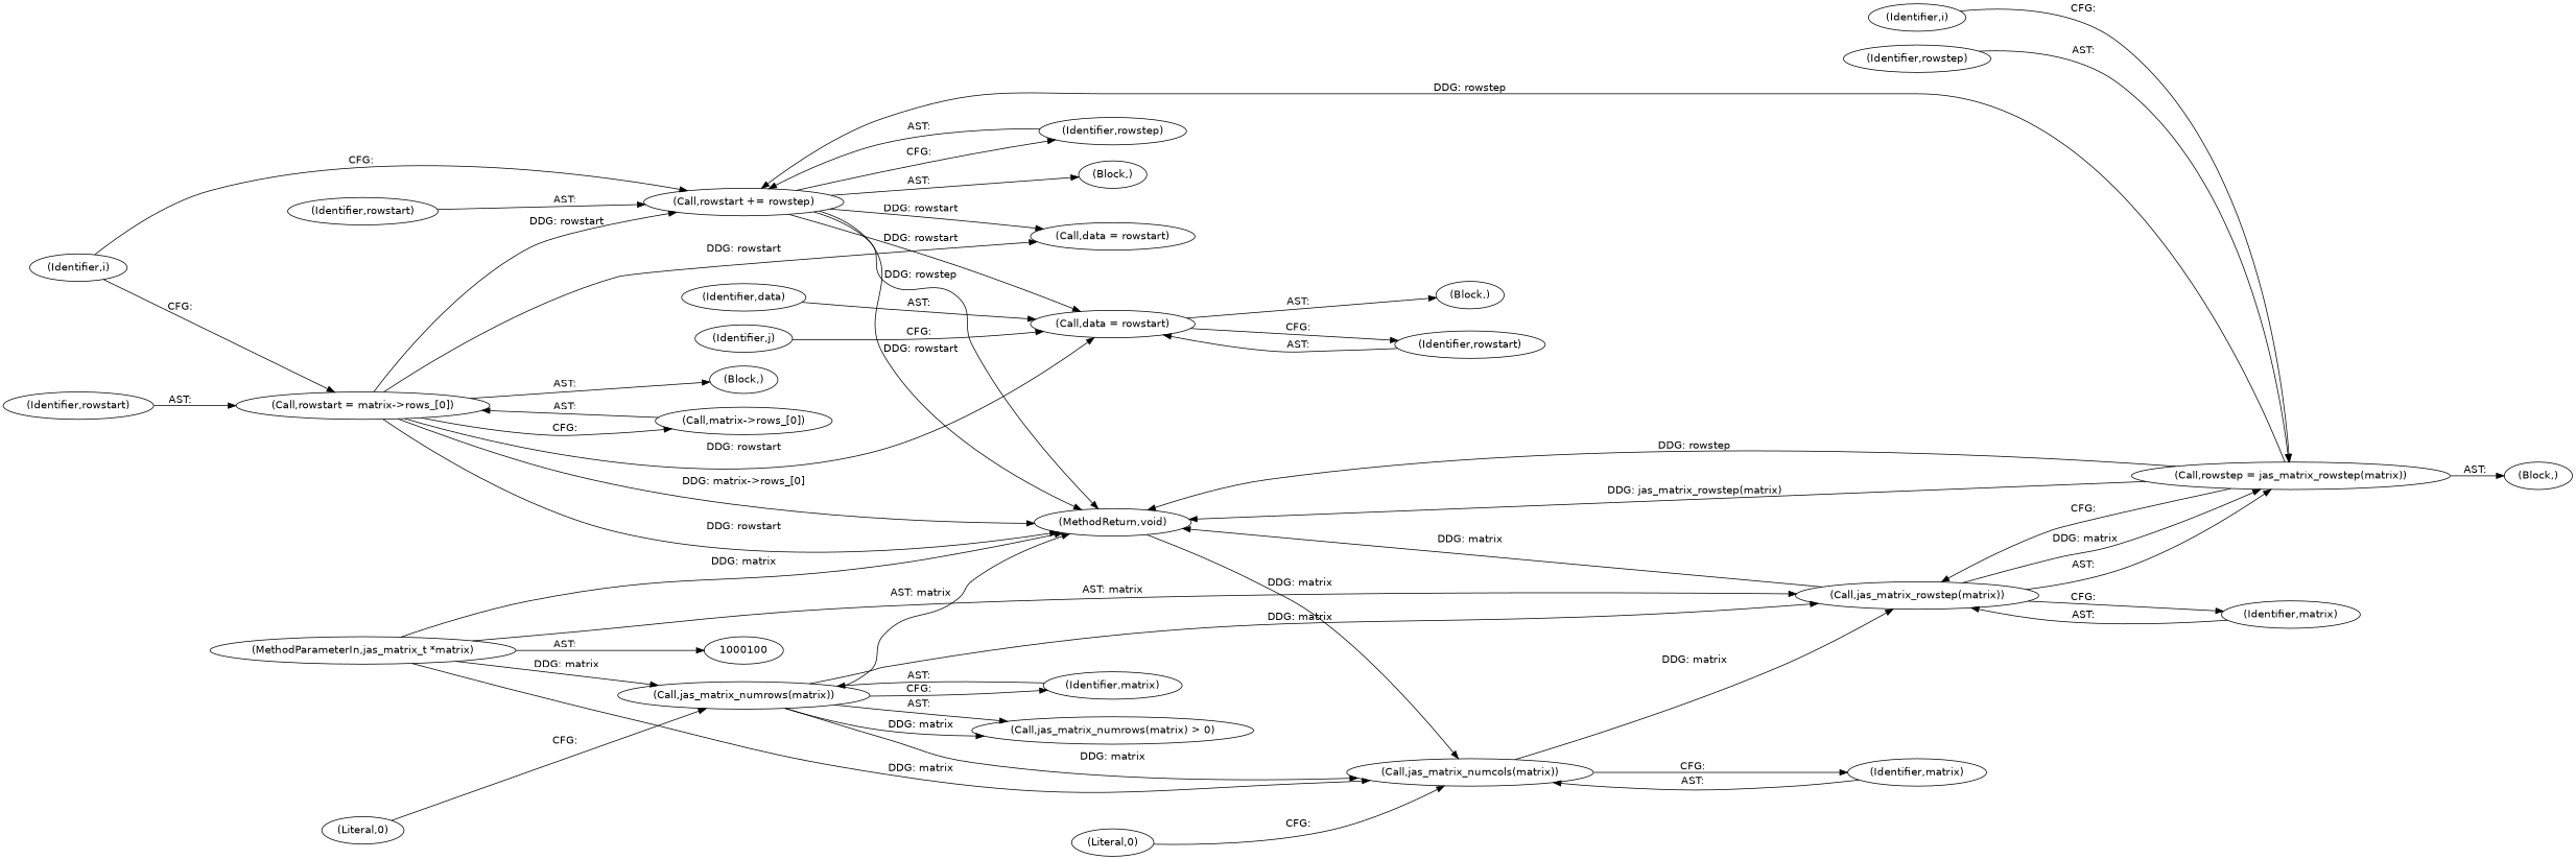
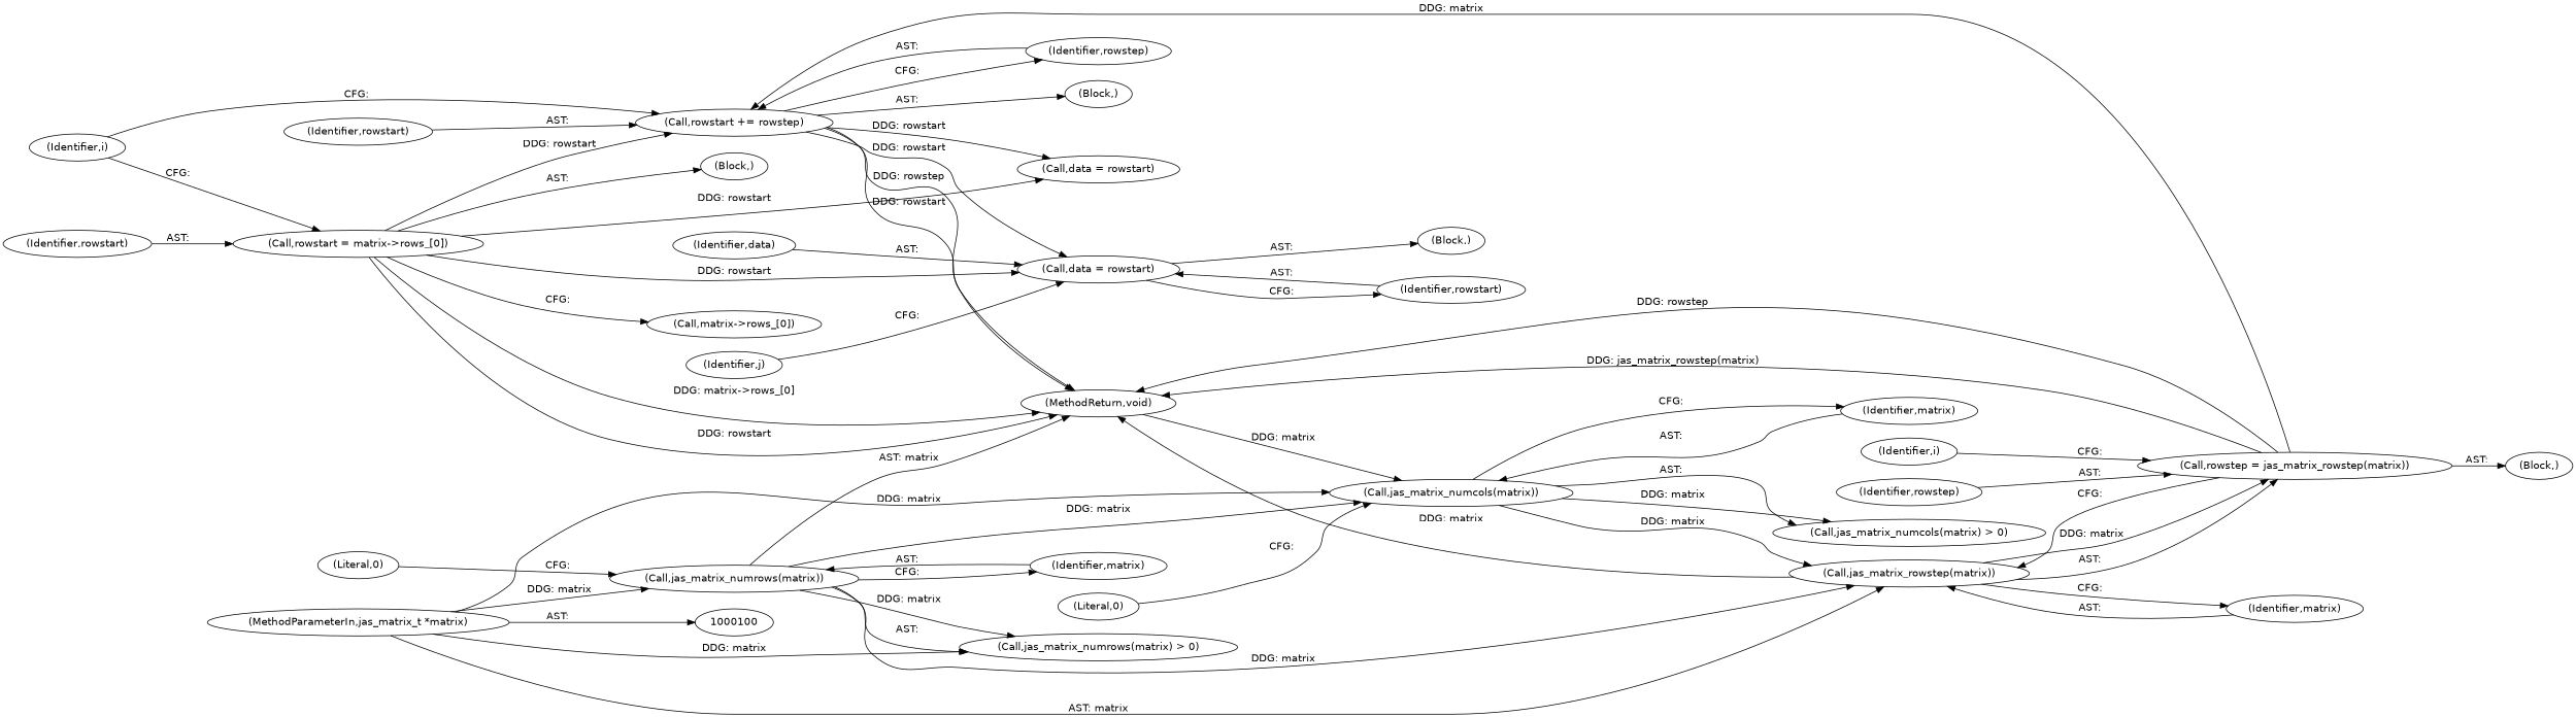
  digraph {
    fontname="DejaVu Sans"
    rankdir=LR
    node [fontname="DejaVu Sans"]
    edge [fontname="DejaVu Sans"]
    n1 [label="(Call,data = rowstart)"]
    n2 [label="(Block,)"]
    n3 [label="(Identifier,rowstart)"]
    n4 [label="(Call,rowstart += rowstep)"]
    n5 [label="(Call,data = rowstart)"]
    n6 [label="(Block,)"]
    n7 [label="(Identifier,rowstep)"]
    n8 [label="(MethodReturn,void)"]
    n9 [label="(Call,jas_matrix_numcols(matrix))"]
    n10 [label="(Call,rowstep = jas_matrix_rowstep(matrix))"]
    n11 [label="(Call,jas_matrix_rowstep(matrix))"]
    n12 [label="(Block,)"]
    n13 [label="(Identifier,matrix)"]
    n14 [label="(Call,jas_matrix_numrows(matrix))"]
    n15 [label="(Identifier,matrix)"]
    n16 [label="(Call,jas_matrix_numrows(matrix) > 0)"]
+   n17 [label="(Call,jas_matrix_numcols(matrix) > 0)"]
    n18 [label="(Identifier,matrix)"]
    n19 [label="(MethodParameterIn,jas_matrix_t *matrix)"]
    1000100
    n21 [label="(Call,rowstart = matrix->rows_[0])"]
    n22 [label="(Block,)"]
    n23 [label="(Call,matrix->rows_[0])"]
    n24 [label="(Identifier,rowstart)"]
    n25 [label="(Identifier,data)"]
    n26 [label="(Identifier,rowstart)"]
    n27 [label="(Identifier,j)"]
    n28 [label="(Identifier,i)"]
    n29 [label="(Identifier,i)"]
    n30 [label="(Literal,0)"]
    n31 [label="(Literal,0)"]
    n32 [label="(Identifier,rowstep)"]
    n1 -> n2 [label="AST: "]
    n1 -> n3 [label="CFG: "]
    n3 -> n1 [label="AST: "]
    n4 -> n1 [label="DDG: rowstart"]
    n4 -> n5 [label="DDG: rowstart"]
    n4 -> n6 [label="AST: "]
    n4 -> n7 [label="CFG: "]
    n4 -> n8 [label="DDG: rowstart"]
    n4 -> n8 [label="DDG: rowstep"]
    n7 -> n4 [label="AST: "]
    n8 -> n9 [label="DDG: matrix"]
    n9 -> n11 [label="DDG: matrix"]
+   n9 -> n17 [label="AST: "]
+   n9 -> n17 [label="DDG: matrix"]
    n9 -> n18 [label="CFG: "]
-   n10 -> n4 [label="DDG: rowstep"]
+   n10 -> n4 [label="DDG: matrix"]
    n10 -> n8 [label="DDG: rowstep"]
    n10 -> n8 [label="DDG: jas_matrix_rowstep(matrix)"]
    n10 -> n11 [label="CFG: "]
    n10 -> n12 [label="AST: "]
    n11 -> n8 [label="DDG: matrix"]
    n11 -> n10 [label="AST: "]
    n11 -> n10 [label="DDG: matrix"]
    n11 -> n13 [label="CFG: "]
    n13 -> n11 [label="AST: "]
    n14 -> n8 [label="AST: matrix"]
    n14 -> n9 [label="DDG: matrix"]
    n14 -> n11 [label="DDG: matrix"]
    n14 -> n15 [label="CFG: "]
    n14 -> n16 [label="AST: "]
    n14 -> n16 [label="DDG: matrix"]
    n15 -> n14 [label="AST: "]
    n18 -> n9 [label="AST: "]
-   n19 -> n8 [label="DDG: matrix"]
+   n19 -> n16 [label="DDG: matrix"]
    n19 -> n9 [label="DDG: matrix"]
    n19 -> n11 [label="AST: matrix"]
    n19 -> n14 [label="DDG: matrix"]
    n19 -> 1000100 [label="AST: "]
    n21 -> n1 [label="DDG: rowstart"]
    n21 -> n4 [label="DDG: rowstart"]
    n21 -> n5 [label="DDG: rowstart"]
    n21 -> n8 [label="DDG: matrix->rows_[0]"]
    n21 -> n8 [label="DDG: rowstart"]
    n21 -> n22 [label="AST: "]
    n21 -> n23 [label="CFG: "]
-   n23 -> n21 [label="AST: "]
    n24 -> n21 [label="AST: "]
    n25 -> n1 [label="AST: "]
    n26 -> n4 [label="AST: "]
    n27 -> n1 [label="CFG: "]
    n28 -> n10 [label="CFG: "]
    n29 -> n4 [label="CFG: "]
    n29 -> n21 [label="CFG: "]
    n30 -> n14 [label="CFG: "]
    n31 -> n9 [label="CFG: "]
    n32 -> n10 [label="AST: "]
  }
